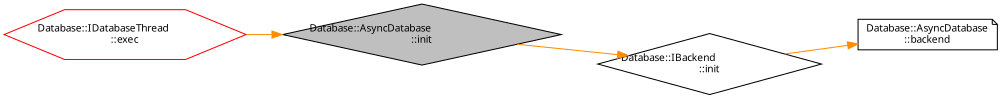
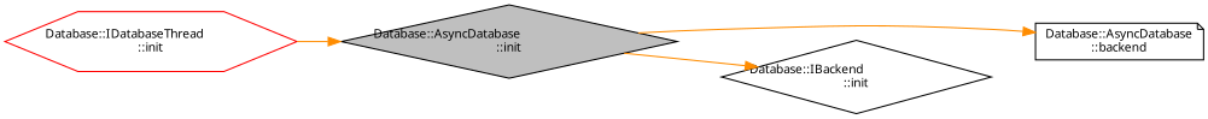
  digraph {
    fontname="Noto Sans"
    rankdir=LR
    node [color=black fillcolor=white fontname="Noto Sans" fontsize=10 shape=diamond style=filled]
    edge [color=darkorange fontname="Noto Sans" fontsize=10 labelfontname=Helvetica labelfontsize=10 style=solid]
    n1 [fillcolor=grey75 fontcolor=black height=0.2 label="Database::AsyncDatabase\l::init" width=0.4]
    n2 [height=0.2 label="Database::AsyncDatabase\l::backend" shape=note width=0.4]
    n3 [height=0.2 label="Database::IBackend\l::init" width=0.4]
-   n4 [color=red height=0.2 label="Database::IDatabaseThread\l::exec" shape=hexagon width=0.4]
-   n3 -> n2
+   n4 [color=red height=0.2 label="Database::IDatabaseThread\l::init" shape=hexagon width=0.4]
+   n1 -> n2
    n1 -> n3
    n4 -> n1
  }
